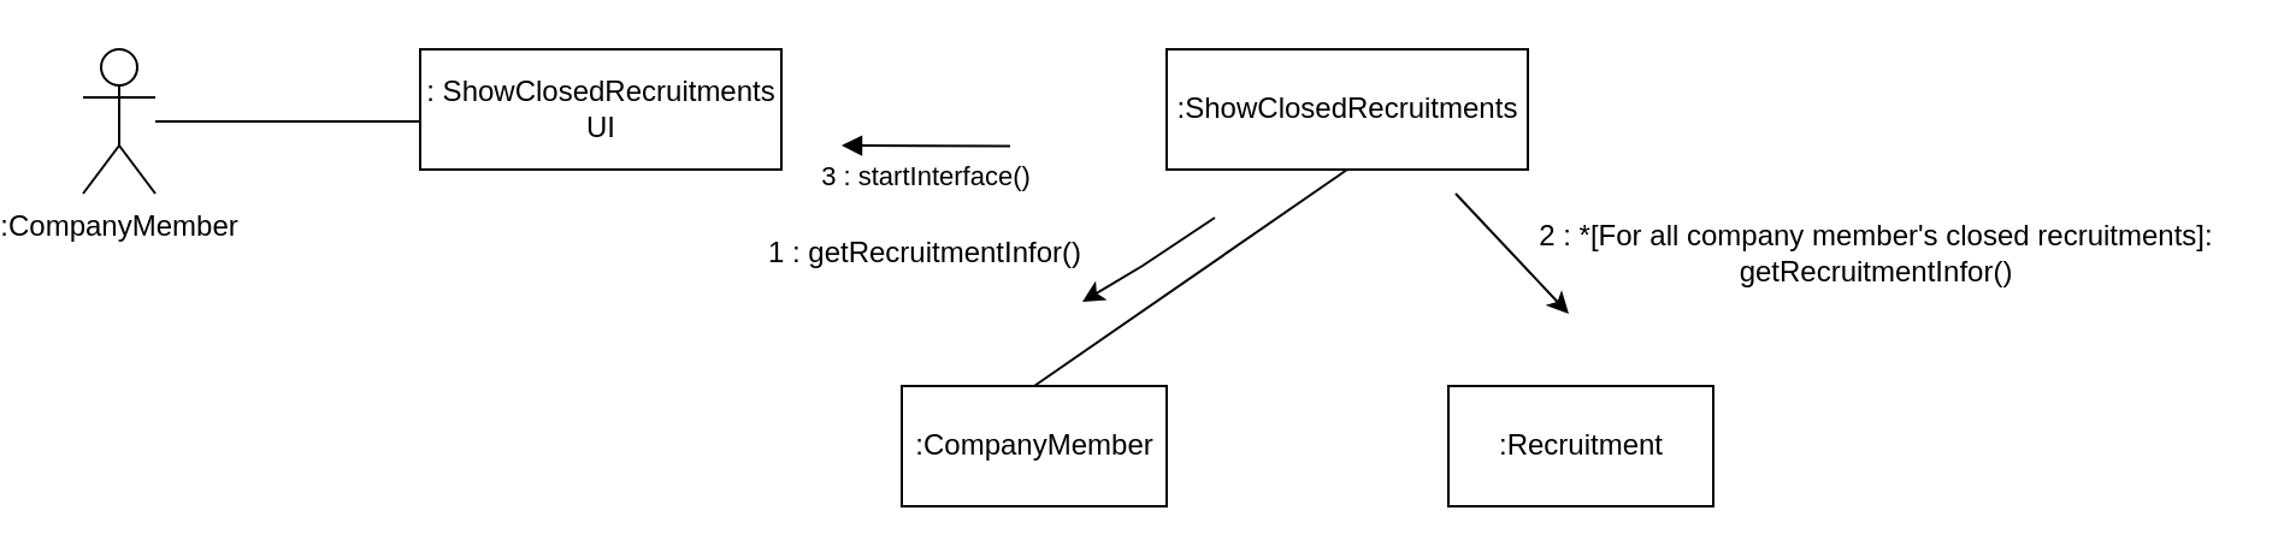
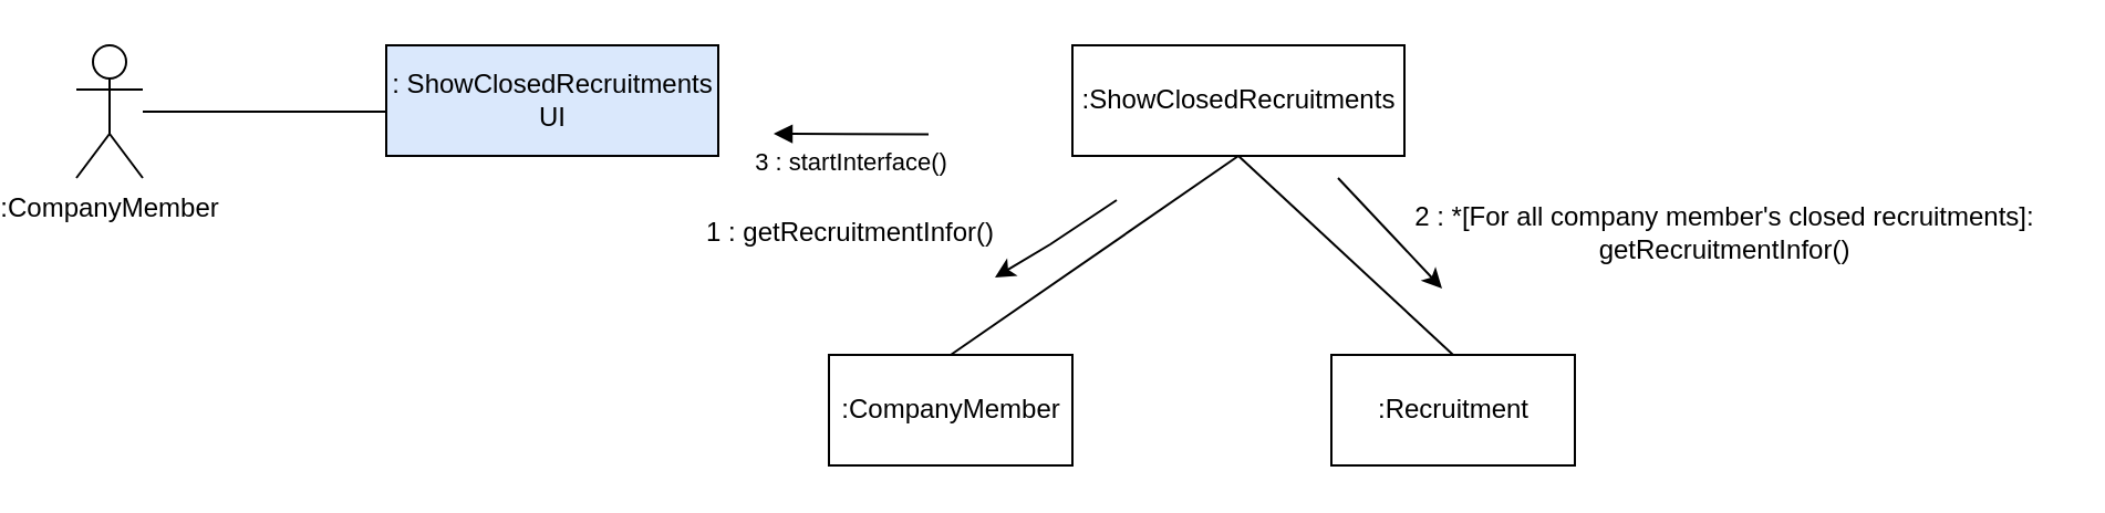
  <mxCell id="0" />
  <mxCell id="1" parent="0" />
  <mxCell id="2" value=":CompanyMember" style="shape=umlActor;verticalLabelPosition=bottom;verticalAlign=top;html=1;" parent="1" vertex="1"><mxGeometry x="20" y="20" width="30" height="60" as="geometry" /></mxCell>
  <mxCell id="3" value=":ShowClosedRecruitments" style="html=1;" parent="1" vertex="1"><mxGeometry x="470" y="20" width="150" height="50" as="geometry" /></mxCell>
- <mxCell id="4" value=":&amp;nbsp;ShowClosedRecruitments&lt;br&gt;UI" style="html=1;" parent="1" vertex="1"><mxGeometry x="160" y="20" width="150" height="50" as="geometry" /></mxCell>
+ <mxCell id="4" value=":&amp;nbsp;ShowClosedRecruitments&lt;br&gt;UI" style="html=1;fillColor=#dae8fc;" parent="1" vertex="1"><mxGeometry x="160" y="20" width="150" height="50" as="geometry" /></mxCell>
  <mxCell id="5" value="" style="endArrow=none;html=1;rounded=0;" parent="1" source="2" edge="1"><mxGeometry width="50" height="50" relative="1" as="geometry"><mxPoint x="780" y="320" as="sourcePoint" /><mxPoint x="160" y="50" as="targetPoint" /><Array as="points"><mxPoint x="130" y="50" /></Array></mxGeometry></mxCell>
+ <mxCell id="6" value="" style="endArrow=none;html=1;rounded=0;entryX=0.5;entryY=1;entryDx=0;entryDy=0;exitX=0.5;exitY=0;exitDx=0;exitDy=0;" parent="1" source="7" target="3" edge="1"><mxGeometry width="50" height="50" relative="1" as="geometry"><mxPoint x="395" y="160" as="sourcePoint" /><mxPoint x="830" y="340" as="targetPoint" /></mxGeometry></mxCell>
  <mxCell id="7" value=":Recruitment" style="html=1;" parent="1" vertex="1"><mxGeometry x="587" y="160" width="110" height="50" as="geometry" /></mxCell>
  <mxCell id="8" value="2 : *[For all company member's closed recruitments]: getRecruitmentInfor()" style="text;html=1;strokeColor=none;fillColor=none;align=center;verticalAlign=middle;whiteSpace=wrap;rounded=0;" parent="1" vertex="1"><mxGeometry x="615" y="90" width="300" height="30" as="geometry" /></mxCell>
  <mxCell id="9" value="" style="endArrow=classic;html=1;rounded=0;" parent="1" edge="1"><mxGeometry width="50" height="50" relative="1" as="geometry"><mxPoint x="590" y="80" as="sourcePoint" /><mxPoint x="637" y="130" as="targetPoint" /></mxGeometry></mxCell>
  <mxCell id="10" value="1 : getRecruitmentInfor()" style="text;html=1;strokeColor=none;fillColor=none;align=center;verticalAlign=middle;whiteSpace=wrap;rounded=0;" parent="1" vertex="1"><mxGeometry x="280" y="90" width="180" height="30" as="geometry" /></mxCell>
  <mxCell id="11" value=":CompanyMember" style="html=1;" parent="1" vertex="1"><mxGeometry x="360" y="160" width="110" height="50" as="geometry" /></mxCell>
  <mxCell id="12" value="" style="endArrow=none;html=1;rounded=0;exitX=0.5;exitY=0;exitDx=0;exitDy=0;" parent="1" source="11" edge="1"><mxGeometry width="50" height="50" relative="1" as="geometry"><mxPoint x="350" y="180" as="sourcePoint" /><mxPoint x="545" y="70" as="targetPoint" /></mxGeometry></mxCell>
  <mxCell id="13" value="" style="endArrow=classic;html=1;rounded=0;" parent="1" edge="1"><mxGeometry width="50" height="50" relative="1" as="geometry"><mxPoint x="490" y="90" as="sourcePoint" /><mxPoint x="435" y="125" as="targetPoint" /><Array as="points"><mxPoint x="460" y="110" /></Array></mxGeometry></mxCell>
  <mxCell id="14" value="3 : startInterface()" style="html=1;verticalAlign=bottom;endArrow=block;edgeStyle=elbowEdgeStyle;elbow=vertical;curved=0;rounded=0;" parent="1" edge="1"><mxGeometry x="-0.002" y="22" width="80" relative="1" as="geometry"><mxPoint x="405" y="60.23" as="sourcePoint" /><mxPoint x="335" y="60.23" as="targetPoint" /><mxPoint as="offset" /></mxGeometry></mxCell>
